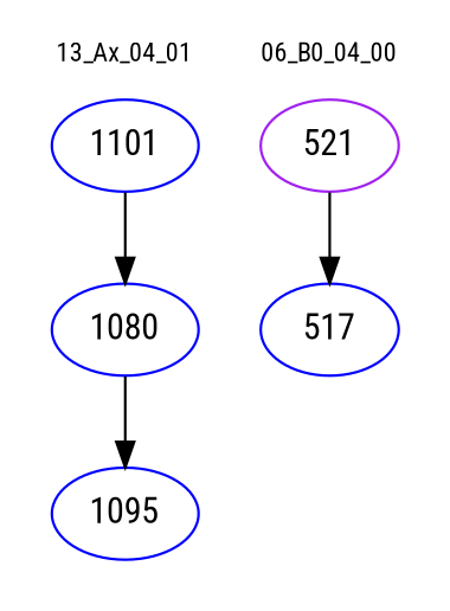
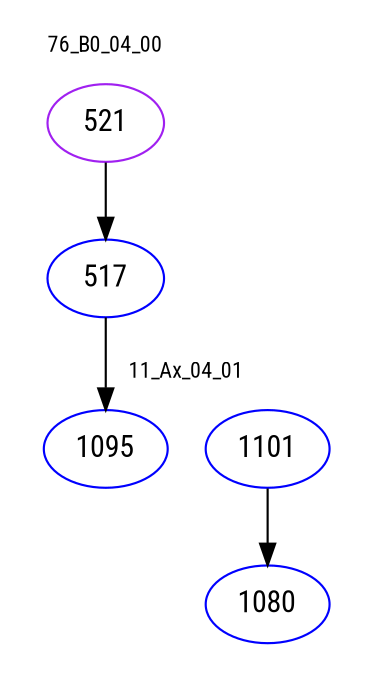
  digraph {
    fontname="Roboto Condensed"
    node [color=blue fontname="Roboto Condensed"]
    edge [color=black fontname="Roboto Condensed"]
    n1 [label=1101]
    n2 [label=1080]
    n3 [label=1095]
    n4 [color=purple label=521]
    n5 [label=517]
    subgraph cluster_1 {
      color=white
      fontsize=10
-     label="13_Ax_04_01"
+     label="11_Ax_04_01"
      n1
      n2
      n3
    }
    subgraph cluster_2 {
      color=white
      fontsize=10
-     label="06_B0_04_00"
+     label="76_B0_04_00"
      n4
      n5
    }
    n1 -> n2
-   n2 -> n3
+   n5 -> n3
    n4 -> n5
  }
